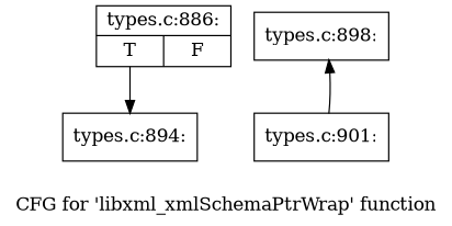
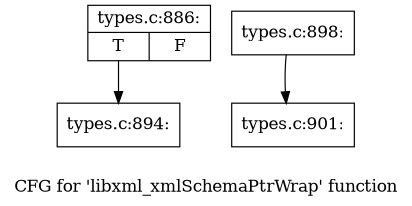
  digraph {
    label="CFG for 'libxml_xmlSchemaPtrWrap' function"
    node [shape=record]
    n1 [label="{types.c:886:|{<s0>T|<s1>F}}"]
    n2 [label="{types.c:894:}"]
    n3 [label="{types.c:898:}"]
    n4 [label="{types.c:901:}"]
    n1 -> n2 [tailport=s0]
-   n4 -> n3
+   n3 -> n4
  }
